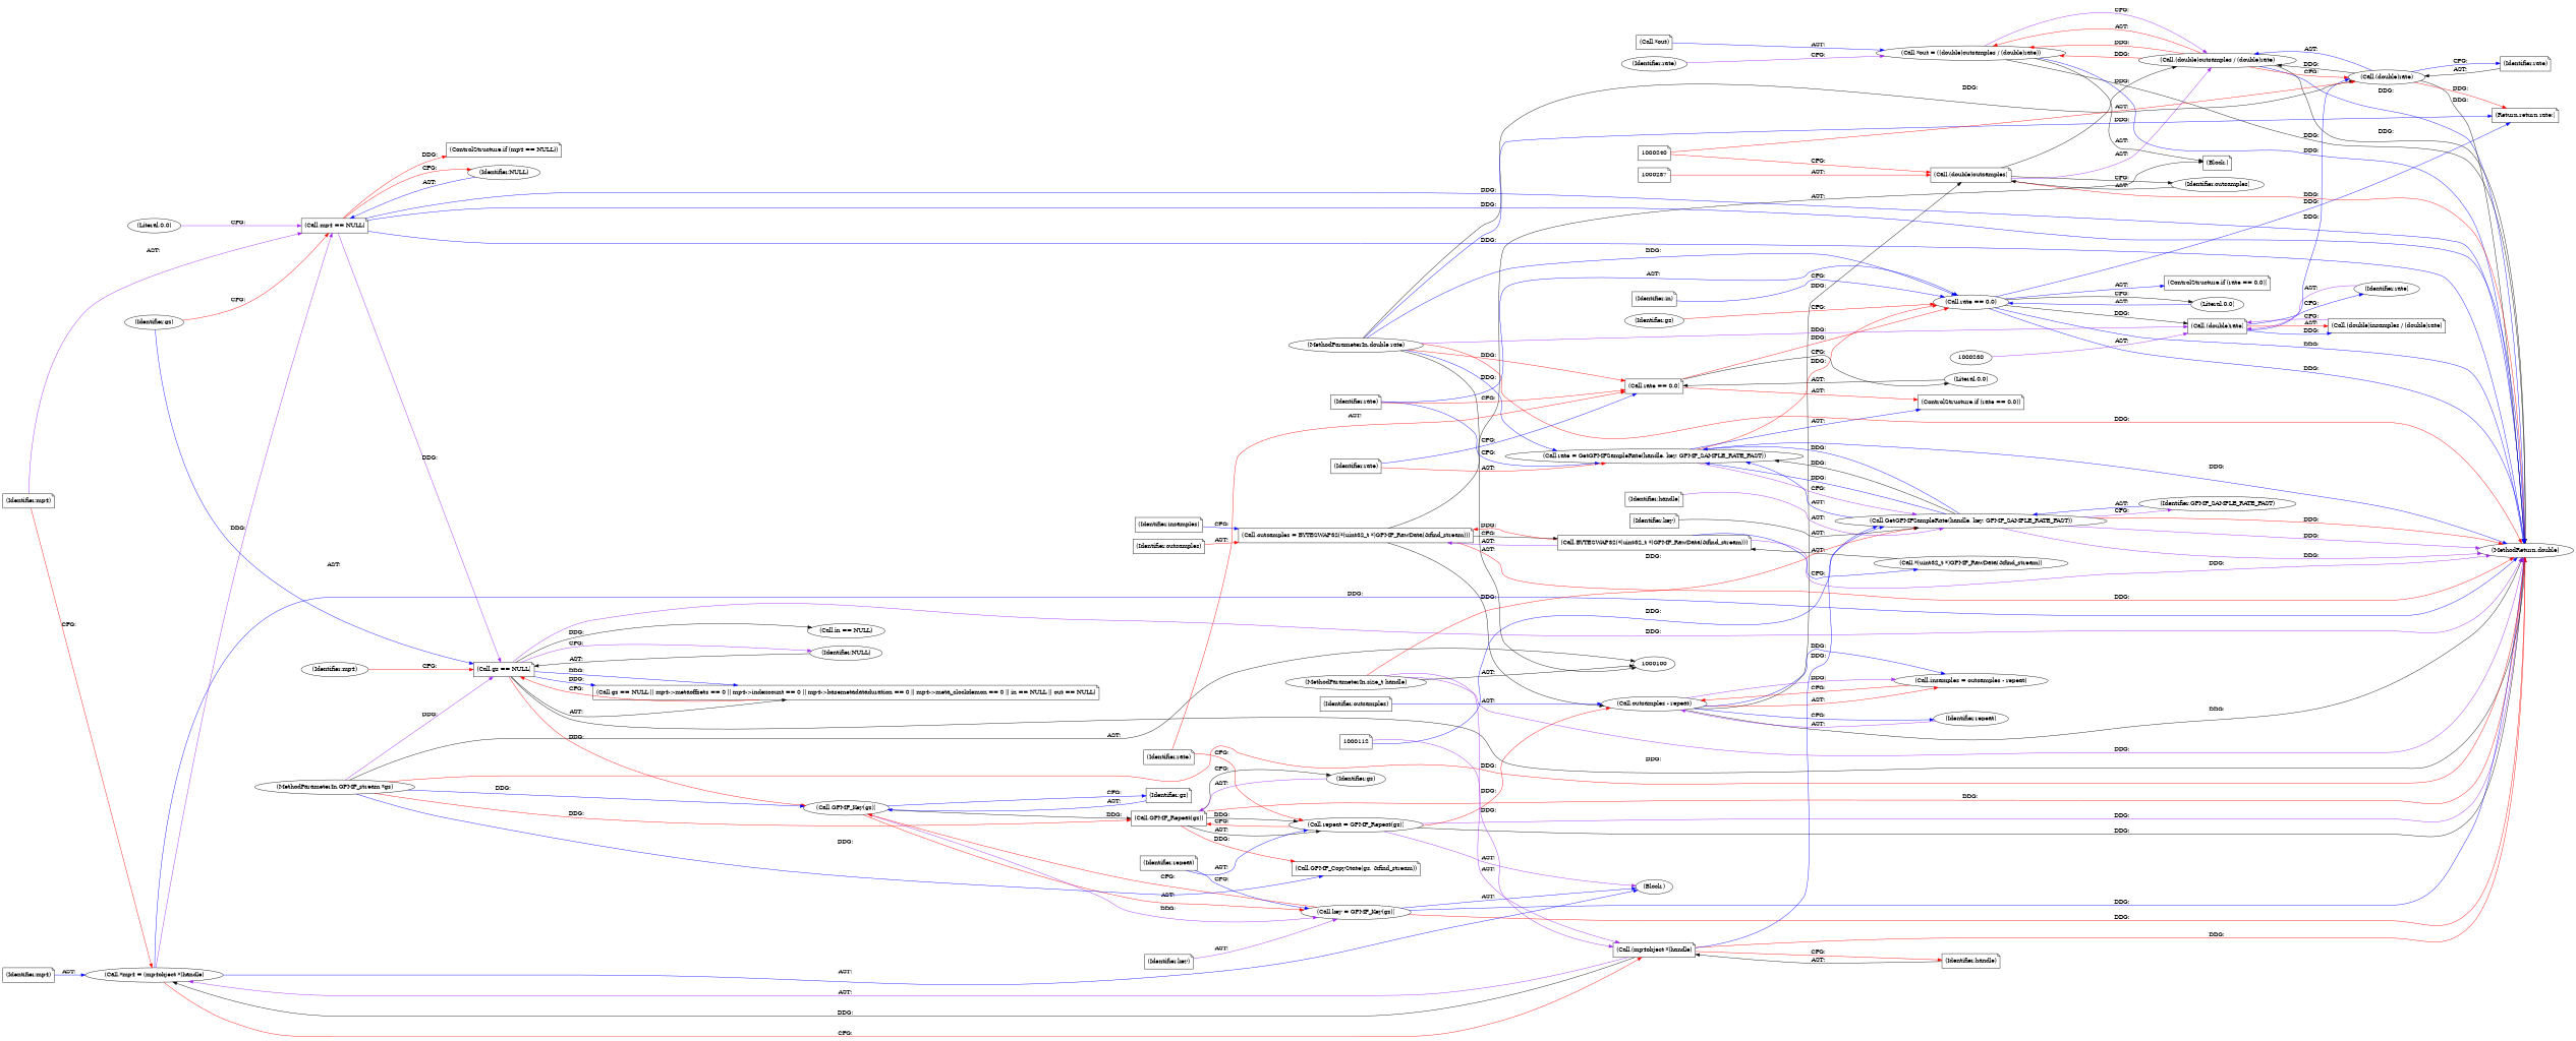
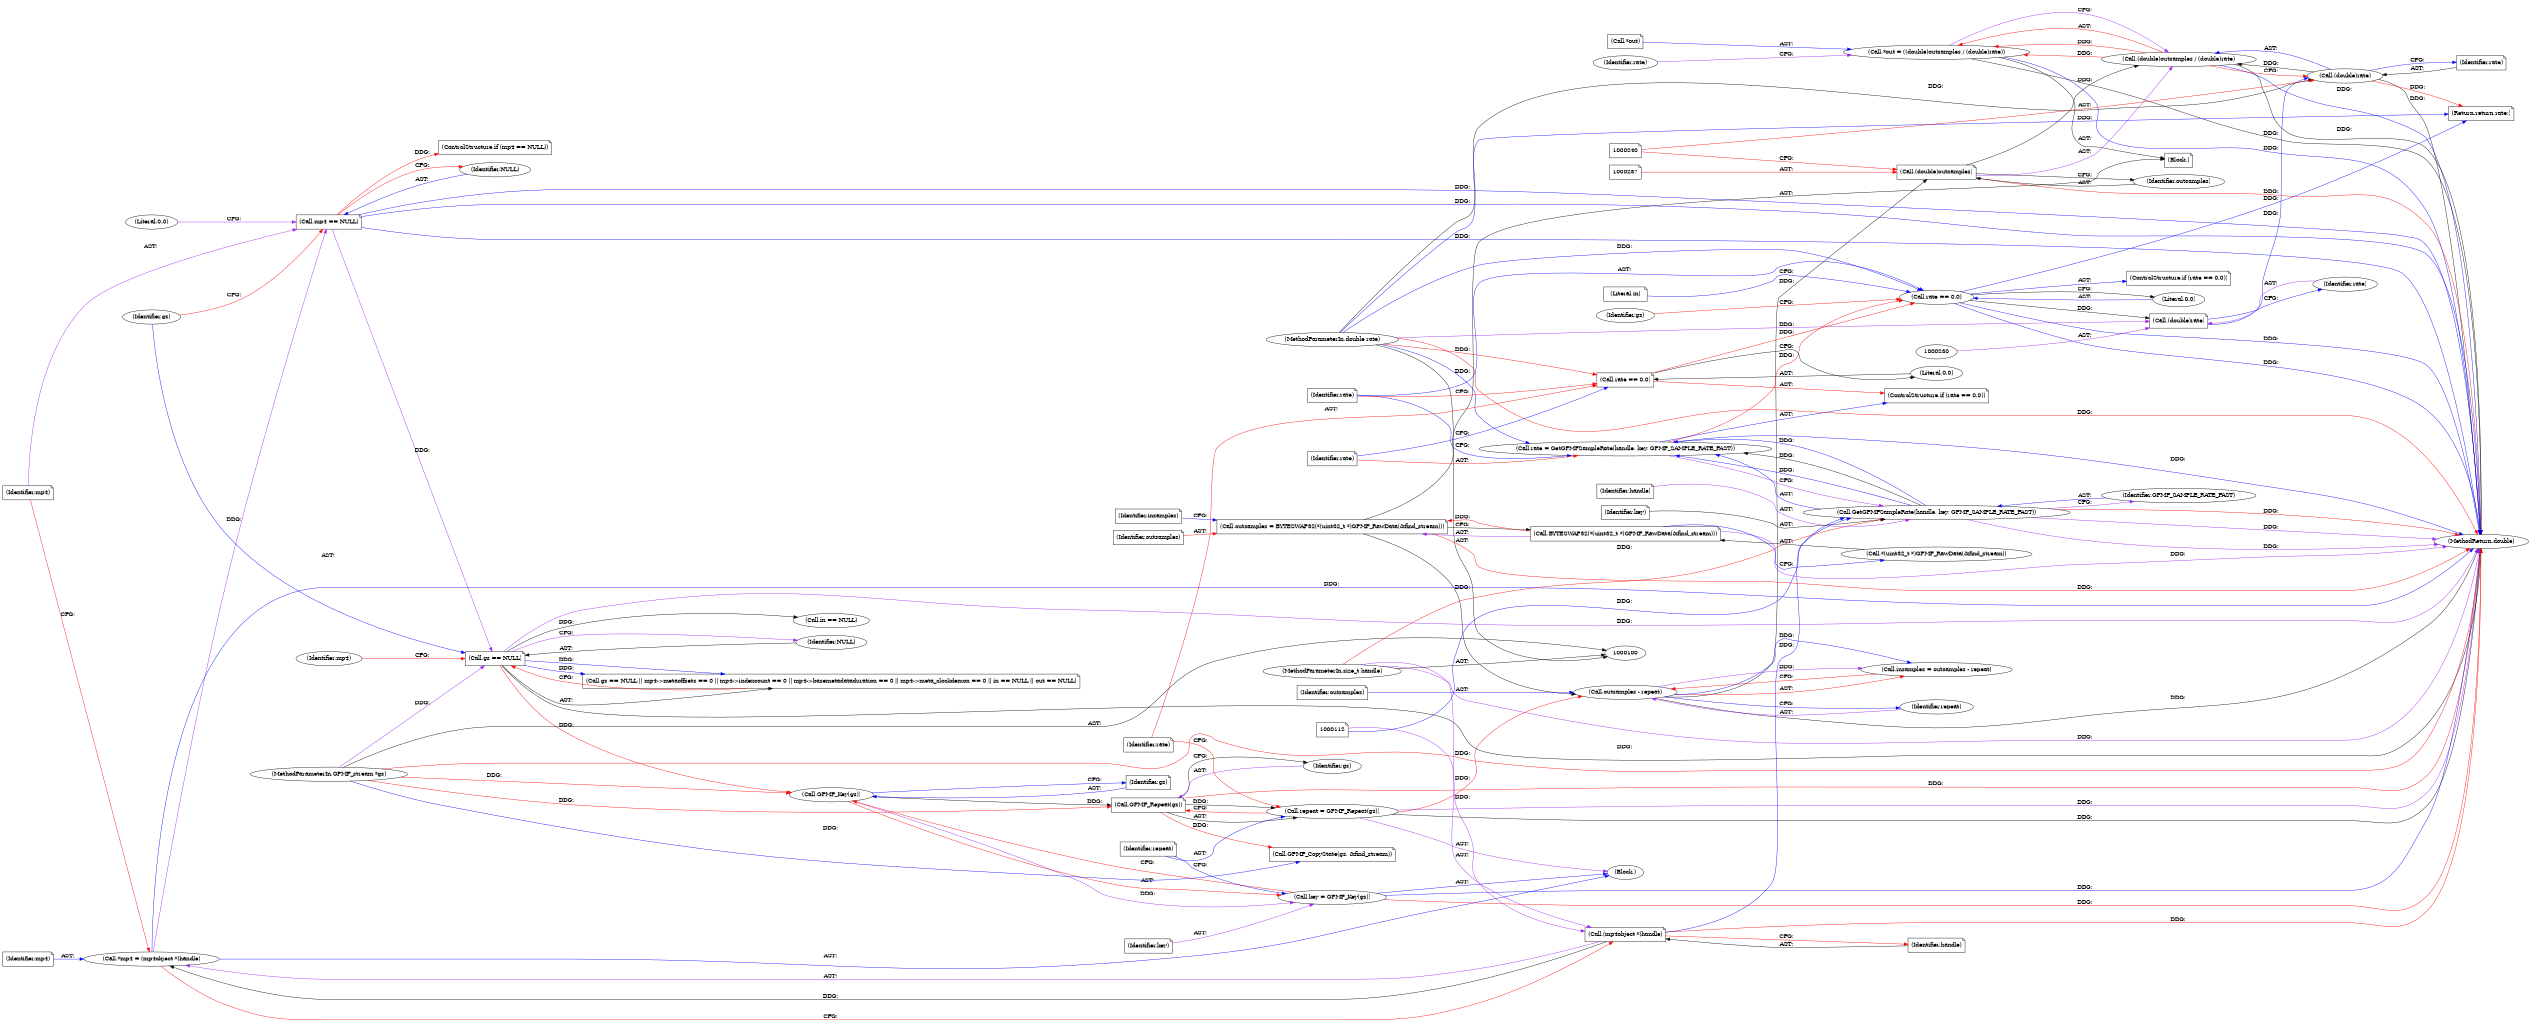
  digraph {
    rankdir=LR
    node [shape=note]
    edge [color=blue]
    n1 [label="(Call,*out = ((double)outsamples / (double)rate))" shape=ellipse]
    n2 [label="(Call,(double)outsamples / (double)rate)" shape=ellipse]
    n3 [label="(MethodReturn,double)" shape=ellipse]
    n4 [label="(Block,)"]
    n5 [label="(Call,(double)rate)" shape=ellipse]
    n6 [label="(Return,return rate;)"]
    n7 [label="(Identifier,rate)"]
    n8 [label="(Call,(double)outsamples)"]
    n9 [label="(Identifier,outsamples)" shape=ellipse]
    n10 [label="(Call,outsamples - repeat)" shape=ellipse]
    n11 [label="(Identifier,repeat)" shape=ellipse]
    n12 [label="(Call,insamples = outsamples - repeat)" shape=ellipse]
    n13 [label="(Call,outsamples = BYTESWAP32(*(uint32_t *)GPMF_RawData(&find_stream)))"]
    n14 [label="(Call,BYTESWAP32(*(uint32_t *)GPMF_RawData(&find_stream)))"]
    n15 [label="(Call,*(uint32_t *)GPMF_RawData(&find_stream))" shape=ellipse]
    n16 [label="(Call,repeat = GPMF_Repeat(gs))" shape=ellipse]
    n17 [label="(Call,GPMF_Repeat(gs))"]
    n18 [label="(Block,)" shape=ellipse]
    n19 [label="(Call,GPMF_CopyState(gs, &find_stream))"]
    n20 [label="(Identifier,gs)" shape=ellipse]
    n21 [label="(Call,GPMF_Key(gs))" shape=ellipse]
    n22 [label="(Call,key = GPMF_Key(gs))" shape=ellipse]
    n23 [label="(Identifier,gs)"]
    n24 [label="(Call,gs == NULL)"]
    n25 [label="(Call,gs == NULL || mp4->metaoffsets == 0 || mp4->indexcount == 0 || mp4->basemetadataduration == 0 || mp4->meta_clockdemon == 0 || in == NULL || out == NULL)"]
    n26 [label="(Call,in == NULL)" shape=ellipse]
    n27 [label="(Identifier,NULL)" shape=ellipse]
    n28 [label="(MethodParameterIn,GPMF_stream *gs)" shape=ellipse]
    1000100 [shape=ellipse]
    n30 [label="(Call,mp4 == NULL)"]
    n31 [label="(Identifier,NULL)" shape=ellipse]
    n32 [label="(ControlStructure,if (mp4 == NULL))"]
    n33 [label="(Call,*mp4 = (mp4object *)handle)" shape=ellipse]
    n34 [label="(Call,(mp4object *)handle)"]
    n35 [label="(Call,GetGPMFSampleRate(handle, key, GPMF_SAMPLE_RATE_FAST))" shape=ellipse]
    n36 [label="(Identifier,handle)"]
    n37 [label="(Call,rate = GetGPMFSampleRate(handle, key, GPMF_SAMPLE_RATE_FAST))" shape=ellipse]
    n38 [label="(Identifier,GPMF_SAMPLE_RATE_FAST)" shape=ellipse]
    n39 [label="(MethodParameterIn,size_t handle)" shape=ellipse]
    n40 [label="(Call,(double)rate)"]
-   n41 [label="(Call,(double)insamples / (double)rate)"]
    n42 [label="(Identifier,rate)" shape=ellipse]
    n43 [label="(Call,rate == 0.0)" shape=ellipse]
    n44 [label="(Literal,0.0)" shape=ellipse]
    n45 [label="(ControlStructure,if (rate == 0.0))"]
    n46 [label="(ControlStructure,if (rate == 0.0))"]
    n47 [label="(MethodParameterIn,double rate)" shape=ellipse]
    n48 [label="(Call,rate == 0.0)"]
    n49 [label="(Literal,0.0)" shape=ellipse]
-   n50 [label="(Identifier,in)"]
+   n50 [label="(Literal,in)"]
    n51 [label="(Identifier,gs)" shape=ellipse]
    n52 [label="(Identifier,gs)" shape=ellipse]
    n53 [label="(Identifier,outsamples)"]
    n54 [label="(Identifier,mp4)"]
    n55 [label="(Identifier,key)"]
    n56 [label="(Literal,0.0)" shape=ellipse]
    n57 [label="(Identifier,rate)"]
    n58 [label="(Identifier,mp4)" shape=ellipse]
    n59 [label="(Identifier,handle)"]
    n60 [label="(Identifier,repeat)"]
    n61 [label="(Call,*out)"]
    n62 [label="(Identifier,mp4)"]
    n63 [label="(Identifier,key)"]
    n64 [label="(Identifier,rate)" shape=ellipse]
    n65 [label="(Identifier,rate)"]
    n66 [label="(Identifier,insamples)"]
    n67 [label="(Identifier,rate)"]
    n68 [label="(Identifier,outsamples)"]
    1000237
    1000240
    1000112
    1000230 [shape=ellipse]
    n1 -> n2 [color=purple label="CFG: "]
    n1 -> n3 [color=black label="DDG: "]
    n1 -> n3 [label="DDG: "]
    n1 -> n4 [color=black label="AST: "]
    n2 -> n1 [color=red label="AST: "]
    n2 -> n1 [color=red label="DDG: "]
    n2 -> n1 [color=red label="DDG: "]
    n2 -> n3 [label="DDG: "]
    n2 -> n3 [color=black label="DDG: "]
    n2 -> n5 [color=red label="CFG: "]
    n5 -> n2 [label="AST: "]
    n5 -> n2 [color=black label="DDG: "]
    n5 -> n3 [color=black label="DDG: "]
    n5 -> n6 [color=red label="DDG: "]
    n5 -> n7 [label="CFG: "]
    n7 -> n5 [color=black label="AST: "]
    n8 -> n2 [color=purple label="AST: "]
    n8 -> n2 [color=black label="DDG: "]
    n8 -> n3 [color=red label="DDG: "]
    n8 -> n9 [color=black label="CFG: "]
    n9 -> n8 [color=black label="AST: "]
    n10 -> n3 [color=black label="DDG: "]
    n10 -> n8 [color=black label="DDG: "]
    n10 -> n11 [label="CFG: "]
    n10 -> n12 [color=red label="AST: "]
    n10 -> n12 [label="DDG: "]
    n10 -> n12 [color=purple label="DDG: "]
    n11 -> n10 [color=purple label="AST: "]
    n12 -> n10 [color=red label="CFG: "]
    n13 -> n3 [color=red label="DDG: "]
    n13 -> n4 [color=black label="AST: "]
    n13 -> n10 [color=black label="DDG: "]
    n13 -> n14 [color=black label="CFG: "]
    n14 -> n3 [color=purple label="DDG: "]
    n14 -> n13 [color=purple label="AST: "]
    n14 -> n13 [color=red label="DDG: "]
    n14 -> n15 [label="CFG: "]
    n15 -> n14 [color=black label="AST: "]
    n16 -> n3 [color=purple label="DDG: "]
    n16 -> n3 [color=black label="DDG: "]
    n16 -> n10 [color=red label="DDG: "]
    n16 -> n17 [color=red label="CFG: "]
    n16 -> n18 [color=purple label="AST: "]
    n17 -> n3 [color=red label="DDG: "]
    n17 -> n16 [color=black label="AST: "]
    n17 -> n16 [color=black label="DDG: "]
    n17 -> n19 [color=red label="DDG: "]
    n17 -> n20 [color=black label="CFG: "]
    n20 -> n17 [color=purple label="AST: "]
    n21 -> n17 [color=black label="DDG: "]
    n21 -> n22 [color=red label="AST: "]
    n21 -> n22 [color=purple label="DDG: "]
    n21 -> n23 [label="CFG: "]
    n22 -> n3 [color=red label="DDG: "]
    n22 -> n3 [label="DDG: "]
    n22 -> n18 [label="AST: "]
    n22 -> n21 [color=red label="CFG: "]
    n23 -> n21 [label="AST: "]
    n24 -> n3 [color=purple label="DDG: "]
    n24 -> n3 [color=black label="DDG: "]
    n24 -> n21 [color=red label="DDG: "]
    n24 -> n25 [color=black label="AST: "]
    n24 -> n25 [label="DDG: "]
    n24 -> n25 [label="DDG: "]
    n24 -> n26 [color=black label="DDG: "]
    n24 -> n27 [color=purple label="CFG: "]
    n25 -> n24 [color=red label="CFG: "]
    n27 -> n24 [color=black label="AST: "]
    n28 -> n3 [color=red label="DDG: "]
    n28 -> n17 [color=red label="DDG: "]
    n28 -> n19 [label="DDG: "]
-   n28 -> n21 [label="DDG: "]
+   n28 -> n21 [color=red label="DDG: "]
    n28 -> n24 [color=purple label="DDG: "]
    n28 -> 1000100 [color=black label="AST: "]
    n30 -> n3 [label="DDG: "]
    n30 -> n3 [label="DDG: "]
    n30 -> n3 [label="DDG: "]
    n30 -> n24 [color=purple label="DDG: "]
    n30 -> n31 [color=red label="CFG: "]
    n30 -> n32 [color=red label="DDG: "]
    n31 -> n30 [label="AST: "]
    n33 -> n3 [label="DDG: "]
    n33 -> n18 [label="AST: "]
    n33 -> n30 [color=purple label="DDG: "]
    n33 -> n34 [color=red label="CFG: "]
    n34 -> n3 [color=red label="DDG: "]
    n34 -> n33 [color=purple label="AST: "]
    n34 -> n33 [color=black label="DDG: "]
    n34 -> n35 [label="DDG: "]
    n34 -> n36 [color=red label="CFG: "]
    n35 -> n3 [color=purple label="DDG: "]
    n35 -> n3 [color=red label="DDG: "]
    n35 -> n3 [color=purple label="DDG: "]
    n35 -> n37 [label="AST: "]
    n35 -> n37 [label="DDG: "]
    n35 -> n37 [color=black label="DDG: "]
    n35 -> n37 [label="DDG: "]
    n35 -> n38 [color=purple label="CFG: "]
    n36 -> n34 [color=black label="AST: "]
    n37 -> n3 [label="DDG: "]
    n37 -> n35 [color=purple label="CFG: "]
    n37 -> n43 [color=red label="DDG: "]
    n37 -> n46 [label="AST: "]
    n38 -> n35 [label="AST: "]
    n39 -> n3 [color=purple label="DDG: "]
    n39 -> 1000100 [color=black label="AST: "]
    n39 -> n34 [color=purple label="DDG: "]
    n39 -> n35 [color=red label="DDG: "]
    n40 -> n5 [label="DDG: "]
-   n40 -> n41 [color=red label="AST: "]
-   n40 -> n41 [label="DDG: "]
    n40 -> n42 [label="CFG: "]
-   n41 -> n40 [color=purple label="CFG: "]
    n42 -> n40 [color=purple label="AST: "]
    n43 -> n3 [label="DDG: "]
    n43 -> n3 [label="DDG: "]
    n43 -> n6 [label="DDG: "]
    n43 -> n40 [color=black label="DDG: "]
    n43 -> n44 [color=black label="CFG: "]
    n43 -> n45 [label="AST: "]
    n44 -> n43 [label="AST: "]
    n47 -> n3 [color=red label="DDG: "]
    n47 -> n5 [color=black label="DDG: "]
    n47 -> n6 [label="DDG: "]
    n47 -> 1000100 [color=black label="AST: "]
    n47 -> n37 [label="DDG: "]
    n47 -> n40 [color=purple label="DDG: "]
    n47 -> n43 [label="DDG: "]
    n47 -> n48 [color=red label="DDG: "]
    n48 -> n43 [color=red label="DDG: "]
    n48 -> n46 [color=red label="AST: "]
    n48 -> n49 [color=black label="CFG: "]
    n49 -> n48 [color=black label="AST: "]
    n50 -> n43 [label="CFG: "]
    n51 -> n43 [color=red label="CFG: "]
    n52 -> n24 [label="AST: "]
    n52 -> n30 [color=red label="CFG: "]
    n53 -> n10 [label="AST: "]
    n54 -> n33 [label="AST: "]
    n55 -> n22 [color=purple label="AST: "]
    n56 -> n30 [color=purple label="CFG: "]
    n57 -> n37 [label="CFG: "]
    n57 -> n43 [label="AST: "]
    n57 -> n48 [color=red label="CFG: "]
    n58 -> n24 [color=red label="CFG: "]
    n59 -> n35 [color=purple label="AST: "]
    n60 -> n16 [label="AST: "]
    n60 -> n22 [label="CFG: "]
    n61 -> n1 [label="AST: "]
    n62 -> n30 [color=purple label="AST: "]
    n62 -> n33 [color=red label="CFG: "]
    n63 -> n35 [color=black label="AST: "]
    n64 -> n1 [color=purple label="CFG: "]
    n65 -> n37 [color=red label="AST: "]
    n65 -> n48 [label="CFG: "]
    n66 -> n13 [label="CFG: "]
    n67 -> n16 [color=red label="CFG: "]
    n67 -> n48 [color=red label="AST: "]
    n68 -> n13 [color=red label="AST: "]
    1000237 -> n8 [color=red label="AST: "]
    1000240 -> n5 [color=red label="AST: "]
    1000240 -> n8 [color=red label="CFG: "]
    1000112 -> n34 [color=purple label="AST: "]
    1000112 -> n35 [label="DDG: "]
    1000230 -> n40 [color=purple label="AST: "]
  }
